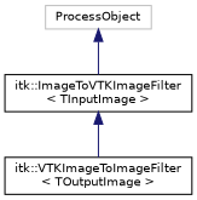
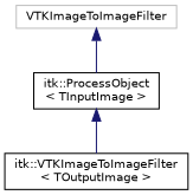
  digraph {
    rankdir=TB
    node [color=black fillcolor=white fontname=Helvetica fontsize=10 shape=record style=filled]
    edge [color=midnightblue dir=back fontname=Helvetica fontsize=10 labelfontname=Helvetica labelfontsize=10 style=solid]
-   n1 [color=grey75 height=0.2 label=ProcessObject width=0.4]
-   n2 [height=0.2 label="itk::ImageToVTKImageFilter\l\< TInputImage \>" width=0.4]
+   n1 [color=grey75 height=0.2 label=VTKImageToImageFilter width=0.4]
+   n2 [height=0.2 label="itk::ProcessObject\l\< TInputImage \>" width=0.4]
    n3 [height=0.2 label="itk::VTKImageToImageFilter\l\< TOutputImage \>" width=0.4]
    n1 -> n2
    n2 -> n3
  }
